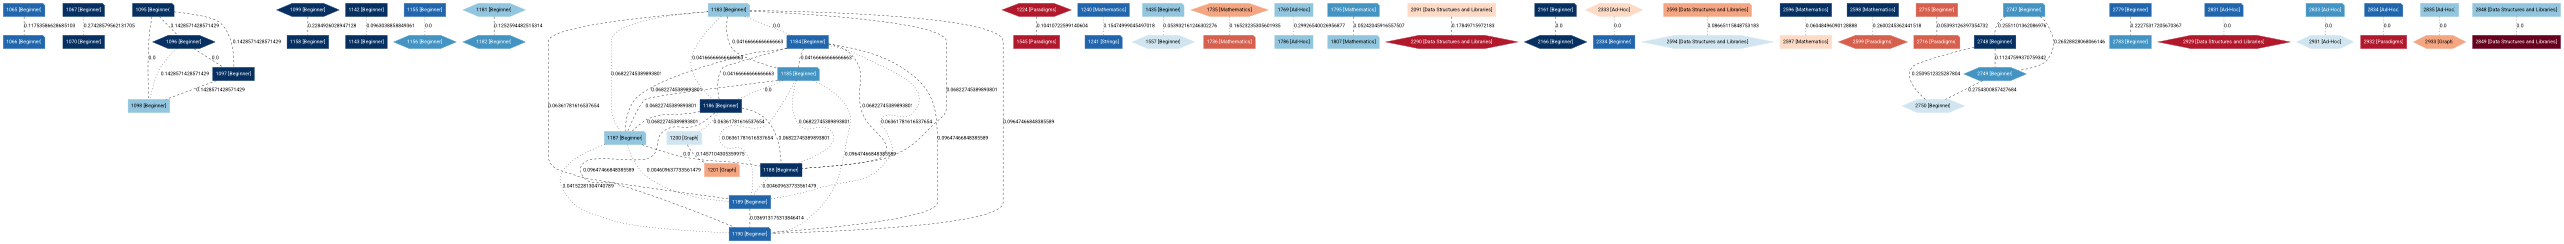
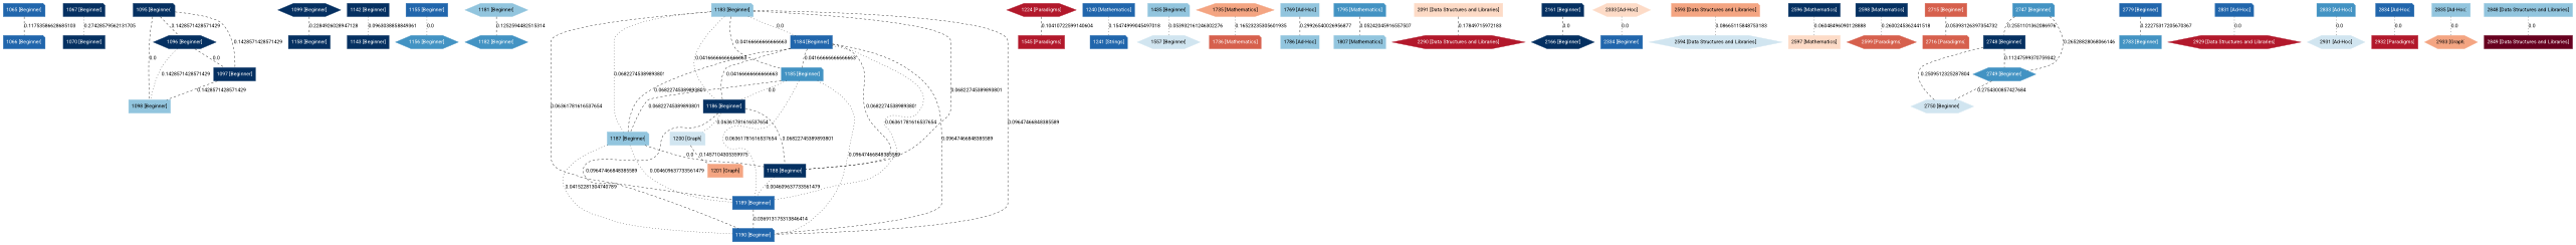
  graph {
    fontname=Roboto
    node [color="#053061" fillcolor="#053061" fontcolor=white fontname=Roboto shape=box style=filled]
    edge [fontname=Roboto style=dashed weight=4]
    n1 [color="#2166AC" fillcolor="#2166AC" label="1065 [Beginner]" shape=note]
    n2 [color="#2166AC" fillcolor="#2166AC" label="1066 [Beginner]" shape=note]
    n3 [label="1067 [Beginner]" shape=note]
    n4 [label="1070 [Beginner]"]
    n5 [label="1095 [Beginner]" shape=note]
    n6 [color="#92C5DE" fillcolor="#92C5DE" fontcolor=black label="1098 [Beginner]"]
    n7 [label="1096 [Beginner]" shape=hexagon]
    n8 [label="1097 [Beginner]"]
    n9 [label="1099 [Beginner]" shape=hexagon]
    n10 [label="1158 [Beginner]"]
    n11 [label="1142 [Beginner]"]
    n12 [label="1143 [Beginner]"]
    n13 [color="#2166AC" fillcolor="#2166AC" label="1155 [Beginner]"]
    n14 [color="#4393C3" fillcolor="#4393C3" label="1156 [Beginner]" shape=hexagon]
    n15 [color="#92C5DE" fillcolor="#92C5DE" fontcolor=black label="1181 [Beginner]" shape=hexagon]
    n16 [color="#4393C3" fillcolor="#4393C3" label="1182 [Beginner]" shape=hexagon]
    n17 [color="#92C5DE" fillcolor="#92C5DE" fontcolor=black label="1183 [Beginner]" shape=note]
    n18 [color="#2166AC" fillcolor="#2166AC" label="1184 [Beginner]"]
    n19 [color="#4393C3" fillcolor="#4393C3" label="1185 [Beginner]" shape=note]
    n20 [label="1186 [Beginner]"]
    n21 [color="#2166AC" fillcolor="#2166AC" label="1189 [Beginner]"]
    n22 [color="#92C5DE" fillcolor="#92C5DE" fontcolor=black label="1187 [Beginner]" shape=note]
    n23 [label="1188 [Beginner]"]
    n24 [color="#2166AC" fillcolor="#2166AC" label="1190 [Beginner]" shape=note]
    n25 [color="#D1E5F0" fillcolor="#D1E5F0" fontcolor=black label="1200 [Graph]" shape=note]
    n26 [color="#F4A582" fillcolor="#F4A582" fontcolor=black label="1201 [Graph]" shape=note]
    n27 [color="#B2182B" fillcolor="#B2182B" label="1224 [Paradigms]" shape=hexagon]
    n28 [color="#B2182B" fillcolor="#B2182B" label="1545 [Paradigms]"]
    n29 [color="#2166AC" fillcolor="#2166AC" label="1240 [Mathematics]"]
    n30 [color="#2166AC" fillcolor="#2166AC" label="1241 [Strings]" shape=note]
    n31 [color="#92C5DE" fillcolor="#92C5DE" fontcolor=black label="1435 [Beginner]" shape=note]
    n32 [color="#D1E5F0" fillcolor="#D1E5F0" fontcolor=black label="1557 [Beginner]" shape=hexagon]
    n33 [color="#F4A582" fillcolor="#F4A582" fontcolor=black label="1735 [Mathematics]" shape=hexagon]
    n34 [color="#D6604D" fillcolor="#D6604D" label="1736 [Mathematics]" shape=note]
    n35 [color="#92C5DE" fillcolor="#92C5DE" fontcolor=black label="1769 [Ad-Hoc]"]
    n36 [color="#92C5DE" fillcolor="#92C5DE" fontcolor=black label="1786 [Ad-Hoc]"]
    n37 [color="#4393C3" fillcolor="#4393C3" label="1795 [Mathematics]" shape=note]
    n38 [color="#92C5DE" fillcolor="#92C5DE" fontcolor=black label="1807 [Mathematics]" shape=note]
    n39 [color="#FDDBC7" fillcolor="#FDDBC7" fontcolor=black label="2091 [Data Structures and Libraries]"]
    n40 [color="#B2182B" fillcolor="#B2182B" label="2290 [Data Structures and Libraries]" shape=hexagon]
    n41 [label="2161 [Beginner]" shape=note]
    n42 [label="2166 [Beginner]" shape=hexagon]
    n43 [color="#FDDBC7" fillcolor="#FDDBC7" fontcolor=black label="2333 [Ad-Hoc]" shape=hexagon]
    n44 [color="#2166AC" fillcolor="#2166AC" label="2334 [Beginner]"]
    n45 [color="#F4A582" fillcolor="#F4A582" fontcolor=black label="2593 [Data Structures and Libraries]" shape=note]
    n46 [color="#D1E5F0" fillcolor="#D1E5F0" fontcolor=black label="2594 [Data Structures and Libraries]" shape=hexagon]
    n47 [label="2596 [Mathematics]"]
    n48 [color="#FDDBC7" fillcolor="#FDDBC7" fontcolor=black label="2597 [Mathematics]"]
    n49 [label="2598 [Mathematics]"]
    n50 [color="#D6604D" fillcolor="#D6604D" label="2599 [Paradigms]" shape=hexagon]
    n51 [color="#D6604D" fillcolor="#D6604D" label="2715 [Beginner]"]
    n52 [color="#D6604D" fillcolor="#D6604D" label="2716 [Paradigms]" shape=note]
    n53 [color="#4393C3" fillcolor="#4393C3" label="2747 [Beginner]" shape=note]
    n54 [label="2748 [Beginner]"]
    n55 [color="#4393C3" fillcolor="#4393C3" label="2749 [Beginner]" shape=hexagon]
    n56 [color="#D1E5F0" fillcolor="#D1E5F0" fontcolor=black label="2750 [Beginner]" shape=hexagon]
    n57 [color="#2166AC" fillcolor="#2166AC" label="2779 [Beginner]"]
    n58 [color="#4393C3" fillcolor="#4393C3" label="2783 [Beginner]"]
    n59 [color="#2166AC" fillcolor="#2166AC" label="2831 [Ad-Hoc]" shape=note]
    n60 [color="#B2182B" fillcolor="#B2182B" label="2929 [Data Structures and Libraries]" shape=hexagon]
    n61 [color="#4393C3" fillcolor="#4393C3" label="2833 [Ad-Hoc]" shape=note]
    n62 [color="#D1E5F0" fillcolor="#D1E5F0" fontcolor=black label="2931 [Ad-Hoc]" shape=hexagon]
    n63 [color="#2166AC" fillcolor="#2166AC" label="2834 [Ad-Hoc]" shape=note]
    n64 [color="#B2182B" fillcolor="#B2182B" label="2932 [Paradigms]"]
    n65 [color="#92C5DE" fillcolor="#92C5DE" fontcolor=black label="2835 [Ad-Hoc]"]
    n66 [color="#F4A582" fillcolor="#F4A582" fontcolor=black label="2933 [Graph]" shape=hexagon]
    n67 [color="#92C5DE" fillcolor="#92C5DE" fontcolor=black label="2848 [Data Structures and Libraries]"]
    n68 [color="#67001F" fillcolor="#67001F" label="2849 [Data Structures and Libraries]"]
    n1 -- n2 [label=0.11753586628685103]
    n3 -- n4 [label=0.27428579562131705 style=dotted weight=1]
    n5 -- n6 [label=0.0 weight=6]
    n5 -- n7 [label=0.1428571428571429 weight=3]
    n5 -- n8 [label=0.1428571428571429 weight=3]
    n7 -- n6 [label=0.1428571428571429 style=dotted weight=3]
    n7 -- n8 [label=0.0 weight=6]
    n8 -- n6 [label=0.1428571428571429 weight=3]
    n9 -- n10 [label=0.2284926028947128 weight=2]
    n11 -- n12 [label=0.0963038858849361 style=dotted]
    n13 -- n14 [label=0.0 style=dotted weight=6]
    n15 -- n16 [label=0.1252594482515314 weight=3]
    n17 -- n18 [label=0.0 style=dotted weight=6]
    n17 -- n19 [label=0.04166666666666663 weight=5]
    n17 -- n20 [label=0.04166666666666663 style=dotted weight=5]
    n17 -- n21 [label=0.06361781616537654]
    n17 -- n22 [label=0.06822745389893801 style=dotted]
    n17 -- n23 [label=0.06822745389893801]
    n17 -- n24 [label=0.09647466848385589]
    n18 -- n19 [label=0.04166666666666663 weight=5]
    n18 -- n20 [label=0.04166666666666663 weight=5]
    n18 -- n21 [label=0.06361781616537654 style=dotted]
    n18 -- n22 [label=0.06822745389893801]
    n18 -- n23 [label=0.06822745389893801]
    n18 -- n24 [label=0.09647466848385589]
    n19 -- n20 [label=0.0 style=dotted weight=6]
    n19 -- n21 [label=0.06361781616537654 style=dotted]
    n19 -- n22 [label=0.06822745389893801]
-   n19 -- n23 [label=0.06822745389893801 style=dotted]
    n19 -- n24 [label=0.09647466848385589 style=dotted]
-   n20 -- n22 [label=0.06822745389893801]
    n20 -- n23 [label=0.06822745389893801]
    n20 -- n24 [label=0.09647466848385589]
    n20 -- n25 [label=0.06361781616537654 style=dotted]
    n21 -- n24 [label=0.036913175313846414 weight=5]
    n22 -- n21 [label=0.004609637733561479 style=dotted weight=5]
    n22 -- n23 [label=0.0 weight=6]
    n22 -- n24 [label=0.04152281304740789 style=dotted weight=5]
    n23 -- n21 [label=0.004609637733561479 style=dotted weight=5]
    n25 -- n26 [label=0.1457104305359975 weight=3]
    n27 -- n28 [label=0.10410722599140604]
    n29 -- n30 [label=0.15474999045497018 style=dotted weight=3]
    n31 -- n32 [label=0.053932161246302276 style=dotted weight=5]
    n33 -- n34 [label=0.16523235305601935 style=dotted weight=3]
-   n35 -- n36 [label=0.29926540026956877 style=dotted weight=1]
+   n35 -- n36 [label=0.29926540026956877 weight=1]
    n37 -- n38 [label=0.05242045916557507 weight=5]
    n39 -- n40 [label=0.17849715972183 weight=3]
    n41 -- n42 [label=0.0 weight=6]
    n43 -- n44 [label=0.0 style=dotted weight=6]
    n45 -- n46 [label=0.08665115848753183 style=dotted]
    n47 -- n48 [label=0.06048496090128888 style=dotted]
    n49 -- n50 [label=0.2600245362441518 style=dotted weight=1]
    n51 -- n52 [label=0.05393126397354732 weight=5]
    n53 -- n54 [label=0.2551101362086976 weight=1]
    n53 -- n55 [label=0.26528828068066146 weight=1]
    n54 -- n55 [label=0.11247599370759342]
    n54 -- n56 [label=0.2509512325287804 weight=1]
    n55 -- n56 [label=0.2754300857427684 weight=1]
    n57 -- n58 [label=0.22275317205670367 weight=2]
    n59 -- n60 [label=0.0 style=dotted weight=6]
    n61 -- n62 [label=0.0 style=dotted weight=6]
    n63 -- n64 [label=0.0 style=dotted weight=6]
    n65 -- n66 [label=0.0 style=dotted weight=6]
    n67 -- n68 [label=0.0 style=dotted weight=6]
  }
